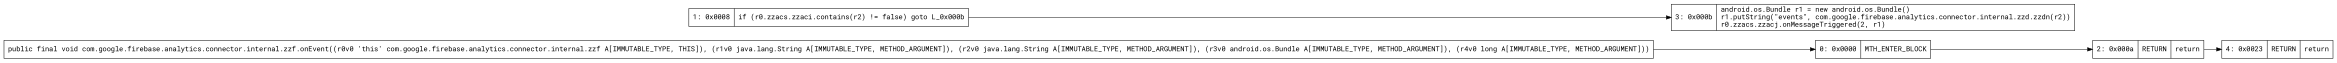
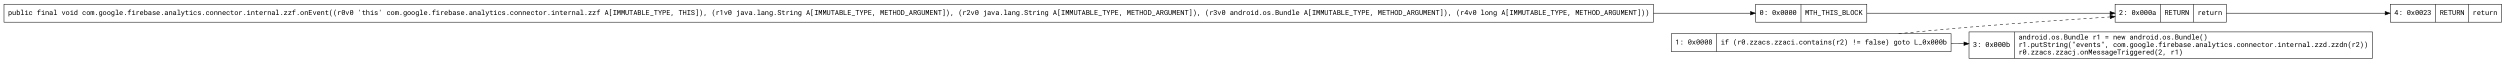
  digraph {
    fontname="Roboto Mono"
    rankdir=LR
    node [fontname="Roboto Mono" shape=record]
    edge [fontname="Roboto Mono"]
-   n1 [label="{0\:\ 0x0000|MTH_ENTER_BLOCK\l}"]
+   n1 [label="{0\:\ 0x0000|MTH_THIS_BLOCK\l}"]
    n2 [label="{2\:\ 0x000a|RETURN\l|return\l}"]
    n3 [label="{1\:\ 0x0008|if (r0.zzacs.zzaci.contains(r2) != false) goto L_0x000b\l}"]
    n4 [label="{3\:\ 0x000b|android.os.Bundle r1 = new android.os.Bundle()\lr1.putString(\"events\", com.google.firebase.analytics.connector.internal.zzd.zzdn(r2))\lr0.zzacs.zzacj.onMessageTriggered(2, r1)\l}"]
    n5 [label="{4\:\ 0x0023|RETURN\l|return\l}"]
    n6 [label="{public final void com.google.firebase.analytics.connector.internal.zzf.onEvent((r0v0 'this' com.google.firebase.analytics.connector.internal.zzf A[IMMUTABLE_TYPE, THIS]), (r1v0 java.lang.String A[IMMUTABLE_TYPE, METHOD_ARGUMENT]), (r2v0 java.lang.String A[IMMUTABLE_TYPE, METHOD_ARGUMENT]), (r3v0 android.os.Bundle A[IMMUTABLE_TYPE, METHOD_ARGUMENT]), (r4v0 long A[IMMUTABLE_TYPE, METHOD_ARGUMENT])) }"]
    n1 -> n2
    n2 -> n5
+   n3 -> n2 [style=dashed]
    n3 -> n4
    n6 -> n1
  }
